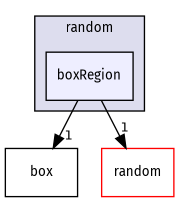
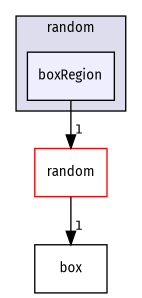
  digraph {
    compound=true
    fontname="Fira Sans"
    node [fontname="Fira Sans" fontsize=10 shape=box style=filled]
    edge [fontname="Fira Sans" headlabel=1 labeldistance=1.5 labelfontname=Helvetica labelfontsize=10]
    n1 [fillcolor="#eeeeff" label=boxRegion pencolor=black]
    n2 [label=box style=""]
    n3 [color=red fillcolor=white label=random]
    subgraph cluster_1 {
      bgcolor="#ddddee"
      fontsize=10
      label=random
      pencolor=black
      n1
    }
-   n1 -> n2
+   n3 -> n2
    n1 -> n3
  }
